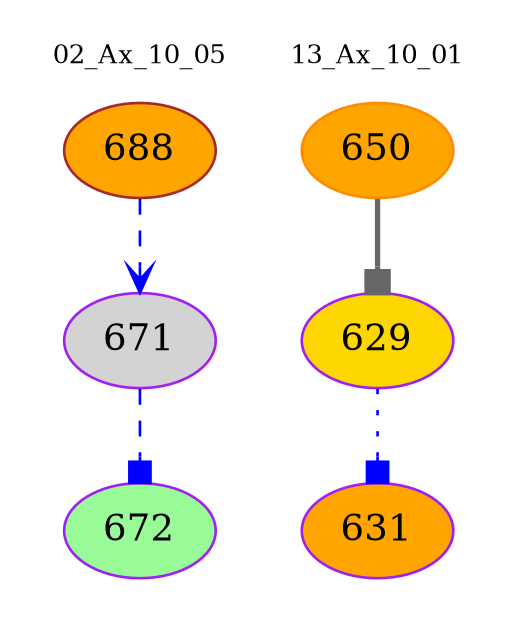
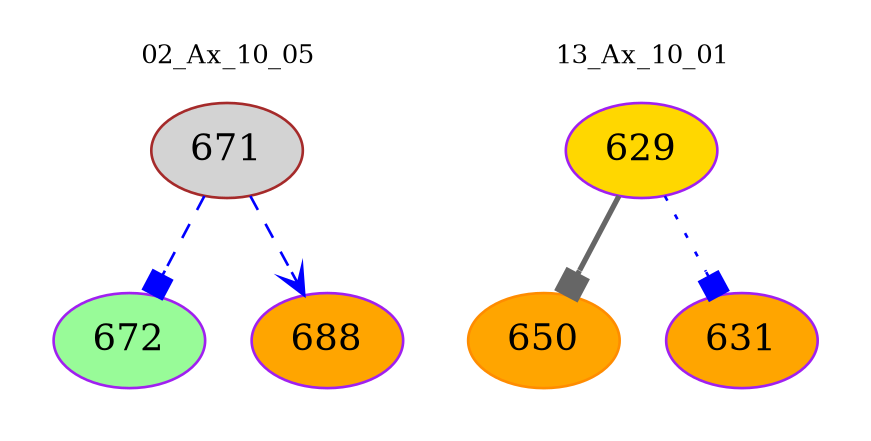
  digraph {
    node [color=purple fillcolor=orange style=filled]
    edge [arrowhead=box color=blue style=dashed]
-   n1 [fillcolor=lightgrey label=671]
+   n1 [color=brown fillcolor=lightgrey label=671]
    n2 [fillcolor=palegreen label=672]
-   n3 [color=brown label=688]
+   n3 [label=688]
    n4 [fillcolor=gold label=629]
    n5 [color=darkorange label=650]
    n6 [label=631]
    subgraph cluster_1 {
      color=white
      fontsize=10
      label="02_Ax_10_05"
      n1
      n2
      n3
    }
    subgraph cluster_2 {
      color=white
      fontsize=10
      label="13_Ax_10_01"
      n4
      n5
      n6
    }
    n1 -> n2
-   n3 -> n1 [arrowhead=vee]
-   n5 -> n4 [color=gray40 style=bold]
+   n1 -> n3 [arrowhead=vee]
+   n4 -> n5 [color=gray40 style=bold]
    n4 -> n6 [style=dotted]
  }
